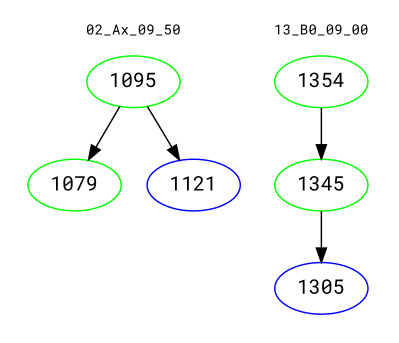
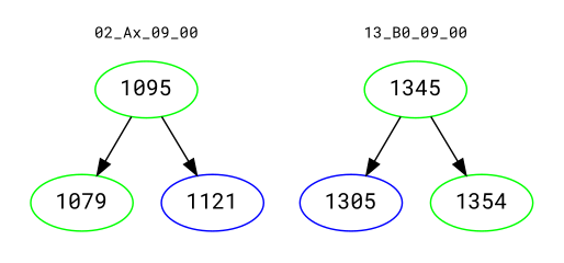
  digraph {
    fontname="Roboto Mono"
    node [color=green fontname="Roboto Mono"]
    edge [color=black fontname="Roboto Mono"]
    n1 [label=1095]
    n2 [label=1079]
    n3 [color=blue label=1121]
    n4 [label=1345]
    n5 [color=blue label=1305]
    n6 [label=1354]
    subgraph cluster_1 {
      color=white
      fontsize=10
-     label="02_Ax_09_50"
+     label="02_Ax_09_00"
      n1
      n2
      n3
    }
    subgraph cluster_2 {
      color=white
      fontsize=10
      label="13_B0_09_00"
      n4
      n5
      n6
    }
    n1 -> n2
    n1 -> n3
    n4 -> n5
-   n6 -> n4
+   n4 -> n6
  }
